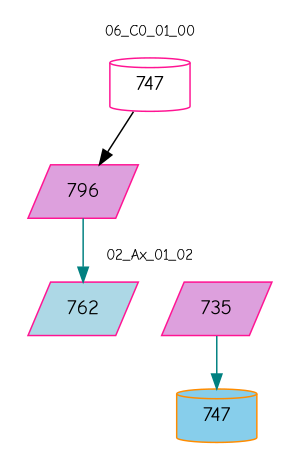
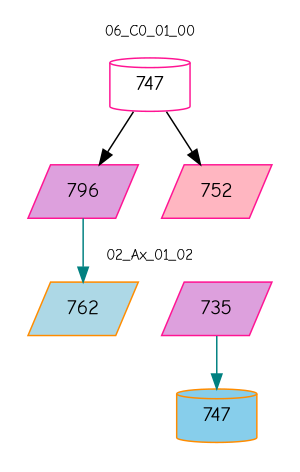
  digraph {
    fontname="Comic Neue"
    node [color=deeppink fillcolor=plum fontname="Comic Neue" shape=parallelogram style=filled]
    edge [color=teal fontname="Comic Neue"]
    n1 [label=735]
-   n2 [fillcolor=lightblue label=762]
+   n2 [color=darkorange fillcolor=lightblue label=762]
    n3 [color=darkorange fillcolor=skyblue label=747 shape=cylinder]
    n4 [fillcolor=white label=747 shape=cylinder]
    n5 [label=796]
+   n6 [fillcolor=lightpink label=752]
    subgraph cluster_1 {
      color=white
      fontsize=10
      label="02_Ax_01_02"
      n1
      n2
      n3
    }
    subgraph cluster_2 {
      color=white
      fontsize=10
      label="06_C0_01_00"
      n4
      n5
+     n6
    }
    n1 -> n3
    n4 -> n5 [color=black]
+   n4 -> n6 [color=black]
    n5 -> n2
  }
